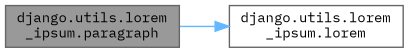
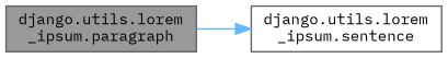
  digraph {
    rankdir=LR
    fontname="IBM Plex Mono"
    node [fontname="IBM Plex Mono" fontsize=10 shape=box style=filled]
    n1 [color=gray40 fillcolor=grey60 fontcolor=black height=0.2 label="django.utils.lorem\l_ipsum.paragraph" width=0.4]
-   n2 [color=grey40 fillcolor=white height=0.2 label="django.utils.lorem\l_ipsum.lorem" width=0.4]
+   n2 [color=grey40 fillcolor=white height=0.2 label="django.utils.lorem\l_ipsum.sentence" width=0.4]
    n1 -> n2 [color=steelblue1 fontname="IBM Plex Mono" fontsize=10 labelfontname=Helvetica labelfontsize=10 style=solid]
  }
